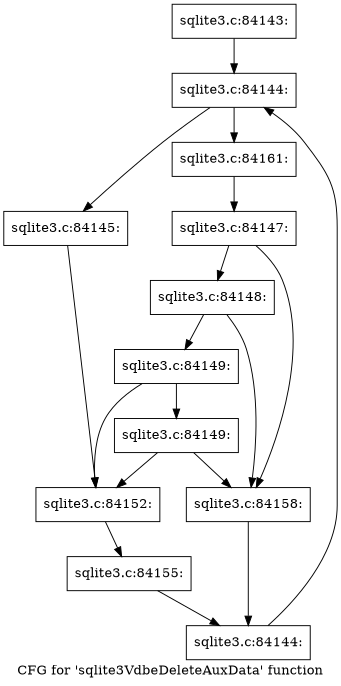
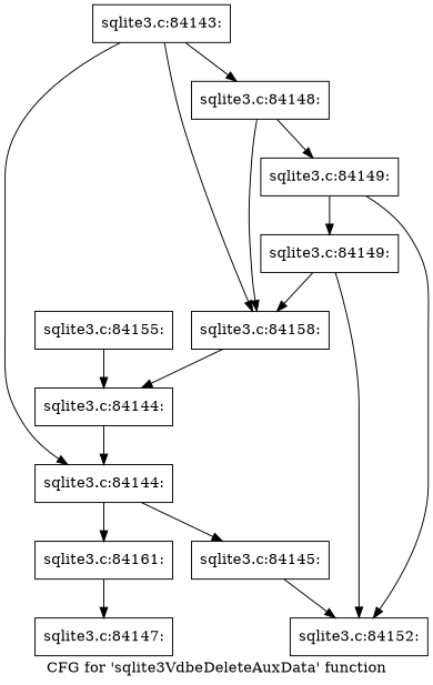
  digraph {
    label="CFG for 'sqlite3VdbeDeleteAuxData' function"
    node [shape=record]
    n1 [label="{sqlite3.c:84143:}"]
    n2 [label="{sqlite3.c:84144:}"]
    n3 [label="{sqlite3.c:84145:}"]
    n4 [label="{sqlite3.c:84161:}"]
    n5 [label="{sqlite3.c:84152:}"]
    n6 [label="{sqlite3.c:84147:}"]
    n7 [label="{sqlite3.c:84155:}"]
    n8 [label="{sqlite3.c:84148:}"]
    n9 [label="{sqlite3.c:84158:}"]
    n10 [label="{sqlite3.c:84144:}"]
    n11 [label="{sqlite3.c:84149:}"]
    n12 [label="{sqlite3.c:84149:}"]
    n1 -> n2
    n2 -> n3
    n2 -> n4
    n3 -> n5
    n4 -> n6
-   n5 -> n7
-   n6 -> n8
-   n6 -> n9
+   n1 -> n8
+   n1 -> n9
    n7 -> n10
    n8 -> n9
    n8 -> n11
    n9 -> n10
    n10 -> n2
    n11 -> n5
    n11 -> n12
    n12 -> n5
    n12 -> n9
  }
